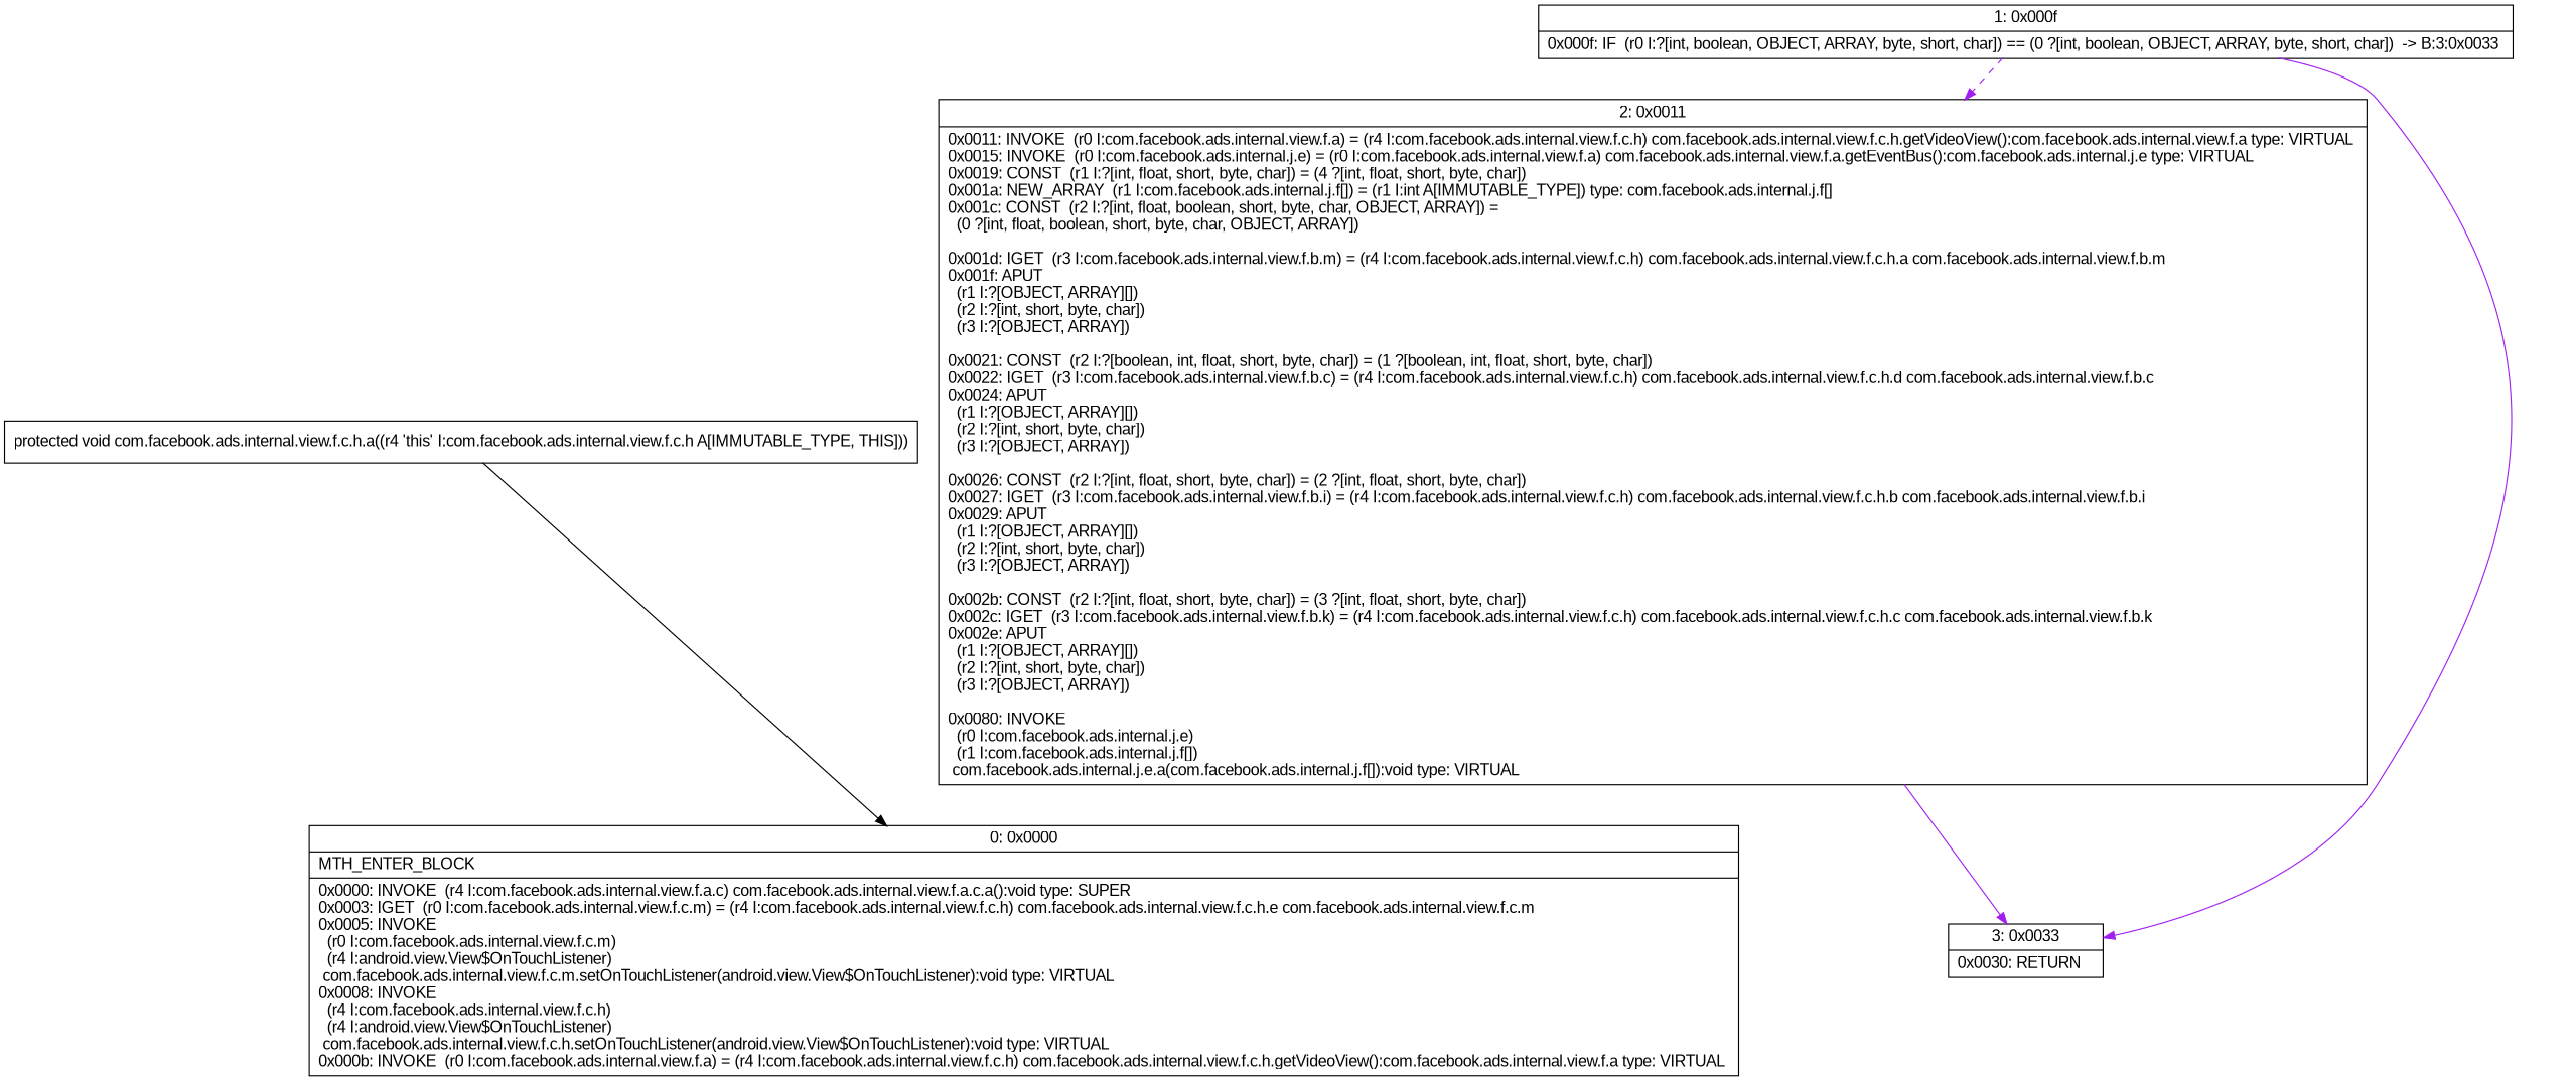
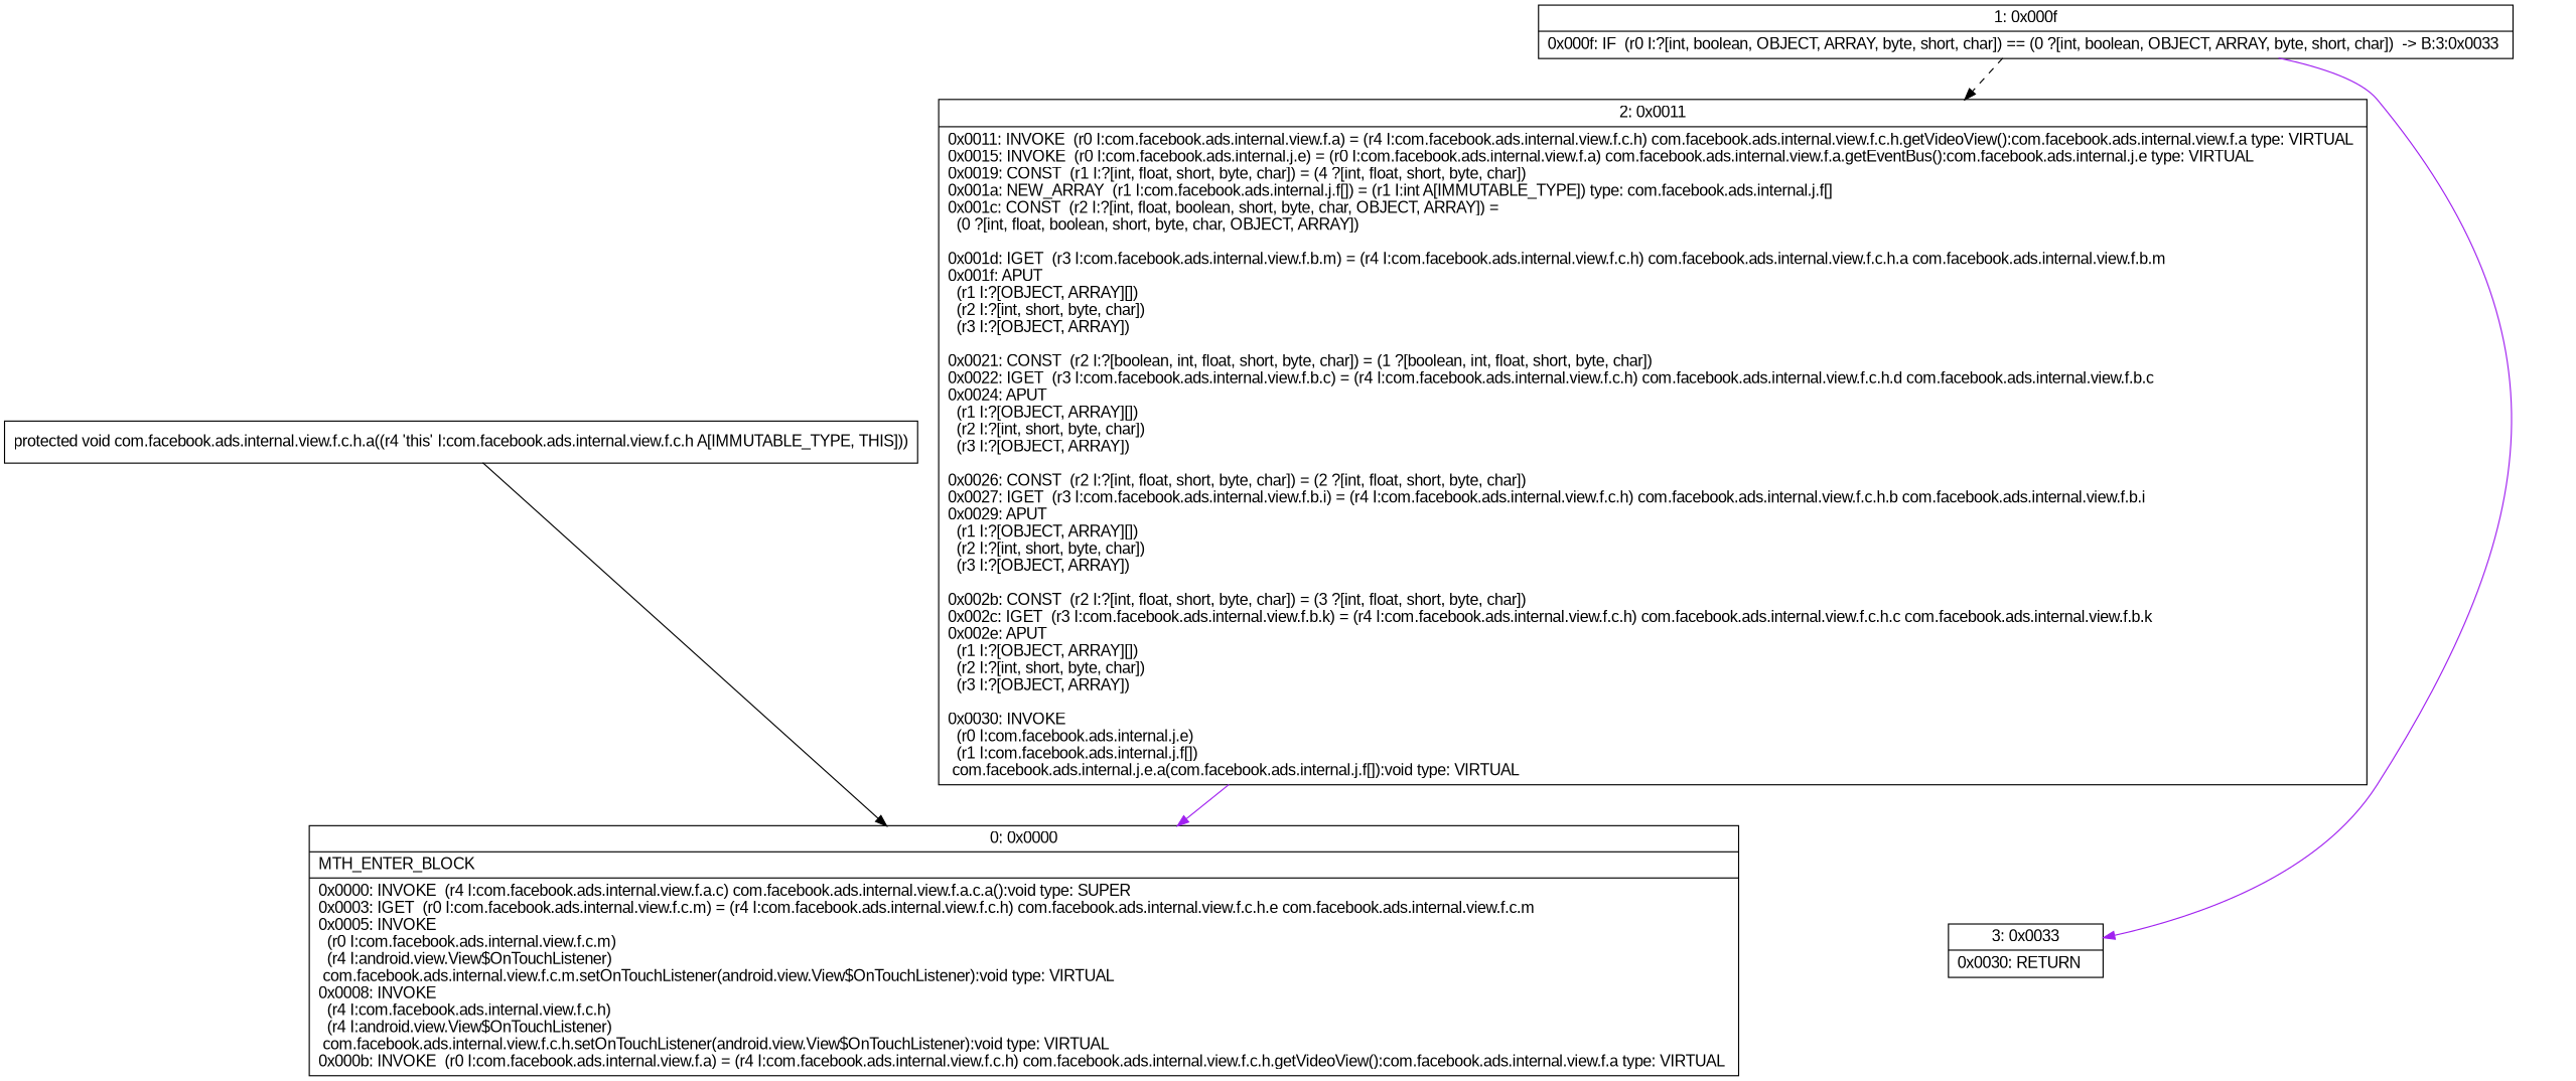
  digraph {
    fontname="Liberation Sans"
    node [fontname="Liberation Sans" shape=record]
    edge [color=black fontname="Liberation Sans"]
    n1 [label="{0\:\ 0x0000|MTH_ENTER_BLOCK\l|0x0000: INVOKE  (r4 I:com.facebook.ads.internal.view.f.a.c) com.facebook.ads.internal.view.f.a.c.a():void type: SUPER \l0x0003: IGET  (r0 I:com.facebook.ads.internal.view.f.c.m) = (r4 I:com.facebook.ads.internal.view.f.c.h) com.facebook.ads.internal.view.f.c.h.e com.facebook.ads.internal.view.f.c.m \l0x0005: INVOKE  \l  (r0 I:com.facebook.ads.internal.view.f.c.m)\l  (r4 I:android.view.View$OnTouchListener)\l com.facebook.ads.internal.view.f.c.m.setOnTouchListener(android.view.View$OnTouchListener):void type: VIRTUAL \l0x0008: INVOKE  \l  (r4 I:com.facebook.ads.internal.view.f.c.h)\l  (r4 I:android.view.View$OnTouchListener)\l com.facebook.ads.internal.view.f.c.h.setOnTouchListener(android.view.View$OnTouchListener):void type: VIRTUAL \l0x000b: INVOKE  (r0 I:com.facebook.ads.internal.view.f.a) = (r4 I:com.facebook.ads.internal.view.f.c.h) com.facebook.ads.internal.view.f.c.h.getVideoView():com.facebook.ads.internal.view.f.a type: VIRTUAL \l}"]
    n2 [label="{1\:\ 0x000f|0x000f: IF  (r0 I:?[int, boolean, OBJECT, ARRAY, byte, short, char]) == (0 ?[int, boolean, OBJECT, ARRAY, byte, short, char])  \-\> B:3:0x0033 \l}"]
-   n3 [label="{2\:\ 0x0011|0x0011: INVOKE  (r0 I:com.facebook.ads.internal.view.f.a) = (r4 I:com.facebook.ads.internal.view.f.c.h) com.facebook.ads.internal.view.f.c.h.getVideoView():com.facebook.ads.internal.view.f.a type: VIRTUAL \l0x0015: INVOKE  (r0 I:com.facebook.ads.internal.j.e) = (r0 I:com.facebook.ads.internal.view.f.a) com.facebook.ads.internal.view.f.a.getEventBus():com.facebook.ads.internal.j.e type: VIRTUAL \l0x0019: CONST  (r1 I:?[int, float, short, byte, char]) = (4 ?[int, float, short, byte, char]) \l0x001a: NEW_ARRAY  (r1 I:com.facebook.ads.internal.j.f[]) = (r1 I:int A[IMMUTABLE_TYPE]) type: com.facebook.ads.internal.j.f[] \l0x001c: CONST  (r2 I:?[int, float, boolean, short, byte, char, OBJECT, ARRAY]) = \l  (0 ?[int, float, boolean, short, byte, char, OBJECT, ARRAY])\l \l0x001d: IGET  (r3 I:com.facebook.ads.internal.view.f.b.m) = (r4 I:com.facebook.ads.internal.view.f.c.h) com.facebook.ads.internal.view.f.c.h.a com.facebook.ads.internal.view.f.b.m \l0x001f: APUT  \l  (r1 I:?[OBJECT, ARRAY][])\l  (r2 I:?[int, short, byte, char])\l  (r3 I:?[OBJECT, ARRAY])\l \l0x0021: CONST  (r2 I:?[boolean, int, float, short, byte, char]) = (1 ?[boolean, int, float, short, byte, char]) \l0x0022: IGET  (r3 I:com.facebook.ads.internal.view.f.b.c) = (r4 I:com.facebook.ads.internal.view.f.c.h) com.facebook.ads.internal.view.f.c.h.d com.facebook.ads.internal.view.f.b.c \l0x0024: APUT  \l  (r1 I:?[OBJECT, ARRAY][])\l  (r2 I:?[int, short, byte, char])\l  (r3 I:?[OBJECT, ARRAY])\l \l0x0026: CONST  (r2 I:?[int, float, short, byte, char]) = (2 ?[int, float, short, byte, char]) \l0x0027: IGET  (r3 I:com.facebook.ads.internal.view.f.b.i) = (r4 I:com.facebook.ads.internal.view.f.c.h) com.facebook.ads.internal.view.f.c.h.b com.facebook.ads.internal.view.f.b.i \l0x0029: APUT  \l  (r1 I:?[OBJECT, ARRAY][])\l  (r2 I:?[int, short, byte, char])\l  (r3 I:?[OBJECT, ARRAY])\l \l0x002b: CONST  (r2 I:?[int, float, short, byte, char]) = (3 ?[int, float, short, byte, char]) \l0x002c: IGET  (r3 I:com.facebook.ads.internal.view.f.b.k) = (r4 I:com.facebook.ads.internal.view.f.c.h) com.facebook.ads.internal.view.f.c.h.c com.facebook.ads.internal.view.f.b.k \l0x002e: APUT  \l  (r1 I:?[OBJECT, ARRAY][])\l  (r2 I:?[int, short, byte, char])\l  (r3 I:?[OBJECT, ARRAY])\l \l0x0080: INVOKE  \l  (r0 I:com.facebook.ads.internal.j.e)\l  (r1 I:com.facebook.ads.internal.j.f[])\l com.facebook.ads.internal.j.e.a(com.facebook.ads.internal.j.f[]):void type: VIRTUAL \l}"]
+   n3 [label="{2\:\ 0x0011|0x0011: INVOKE  (r0 I:com.facebook.ads.internal.view.f.a) = (r4 I:com.facebook.ads.internal.view.f.c.h) com.facebook.ads.internal.view.f.c.h.getVideoView():com.facebook.ads.internal.view.f.a type: VIRTUAL \l0x0015: INVOKE  (r0 I:com.facebook.ads.internal.j.e) = (r0 I:com.facebook.ads.internal.view.f.a) com.facebook.ads.internal.view.f.a.getEventBus():com.facebook.ads.internal.j.e type: VIRTUAL \l0x0019: CONST  (r1 I:?[int, float, short, byte, char]) = (4 ?[int, float, short, byte, char]) \l0x001a: NEW_ARRAY  (r1 I:com.facebook.ads.internal.j.f[]) = (r1 I:int A[IMMUTABLE_TYPE]) type: com.facebook.ads.internal.j.f[] \l0x001c: CONST  (r2 I:?[int, float, boolean, short, byte, char, OBJECT, ARRAY]) = \l  (0 ?[int, float, boolean, short, byte, char, OBJECT, ARRAY])\l \l0x001d: IGET  (r3 I:com.facebook.ads.internal.view.f.b.m) = (r4 I:com.facebook.ads.internal.view.f.c.h) com.facebook.ads.internal.view.f.c.h.a com.facebook.ads.internal.view.f.b.m \l0x001f: APUT  \l  (r1 I:?[OBJECT, ARRAY][])\l  (r2 I:?[int, short, byte, char])\l  (r3 I:?[OBJECT, ARRAY])\l \l0x0021: CONST  (r2 I:?[boolean, int, float, short, byte, char]) = (1 ?[boolean, int, float, short, byte, char]) \l0x0022: IGET  (r3 I:com.facebook.ads.internal.view.f.b.c) = (r4 I:com.facebook.ads.internal.view.f.c.h) com.facebook.ads.internal.view.f.c.h.d com.facebook.ads.internal.view.f.b.c \l0x0024: APUT  \l  (r1 I:?[OBJECT, ARRAY][])\l  (r2 I:?[int, short, byte, char])\l  (r3 I:?[OBJECT, ARRAY])\l \l0x0026: CONST  (r2 I:?[int, float, short, byte, char]) = (2 ?[int, float, short, byte, char]) \l0x0027: IGET  (r3 I:com.facebook.ads.internal.view.f.b.i) = (r4 I:com.facebook.ads.internal.view.f.c.h) com.facebook.ads.internal.view.f.c.h.b com.facebook.ads.internal.view.f.b.i \l0x0029: APUT  \l  (r1 I:?[OBJECT, ARRAY][])\l  (r2 I:?[int, short, byte, char])\l  (r3 I:?[OBJECT, ARRAY])\l \l0x002b: CONST  (r2 I:?[int, float, short, byte, char]) = (3 ?[int, float, short, byte, char]) \l0x002c: IGET  (r3 I:com.facebook.ads.internal.view.f.b.k) = (r4 I:com.facebook.ads.internal.view.f.c.h) com.facebook.ads.internal.view.f.c.h.c com.facebook.ads.internal.view.f.b.k \l0x002e: APUT  \l  (r1 I:?[OBJECT, ARRAY][])\l  (r2 I:?[int, short, byte, char])\l  (r3 I:?[OBJECT, ARRAY])\l \l0x0030: INVOKE  \l  (r0 I:com.facebook.ads.internal.j.e)\l  (r1 I:com.facebook.ads.internal.j.f[])\l com.facebook.ads.internal.j.e.a(com.facebook.ads.internal.j.f[]):void type: VIRTUAL \l}"]
    n4 [label="{3\:\ 0x0033|0x0030: RETURN   \l}"]
    n5 [label="{protected void com.facebook.ads.internal.view.f.c.h.a((r4 'this' I:com.facebook.ads.internal.view.f.c.h A[IMMUTABLE_TYPE, THIS])) }"]
-   n2 -> n3 [color=purple style=dashed]
+   n2 -> n3 [style=dashed]
    n2 -> n4 [color=purple]
-   n3 -> n4 [color=purple]
+   n3 -> n1 [color=purple]
    n5 -> n1
  }
